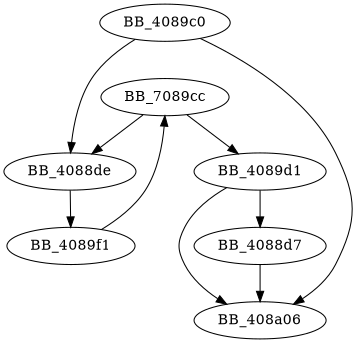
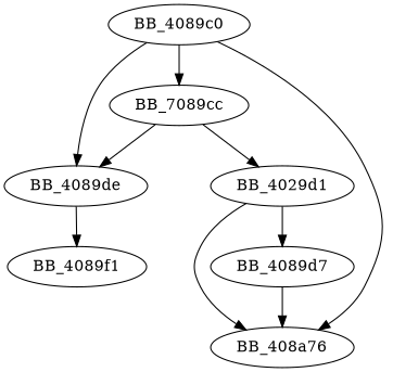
  digraph {
    n1 [label=BB_7089cc]
    BB_4089c0
-   BB_408a06
-   BB_4089de [label=BB_4088de]
-   BB_4089d1
-   BB_4089d7 [label=BB_4088d7]
+   BB_408a06 [label=BB_408a76]
+   BB_4089de
+   BB_4089d1 [label=BB_4029d1]
+   BB_4089d7
    BB_4089f1
    n1 -> BB_4089de
    n1 -> BB_4089d1
-   BB_4089f1 -> n1
+   BB_4089c0 -> n1
    BB_4089c0 -> BB_408a06
    BB_4089c0 -> BB_4089de
    BB_4089de -> BB_4089f1
    BB_4089d1 -> BB_408a06
    BB_4089d1 -> BB_4089d7
    BB_4089d7 -> BB_408a06
  }
